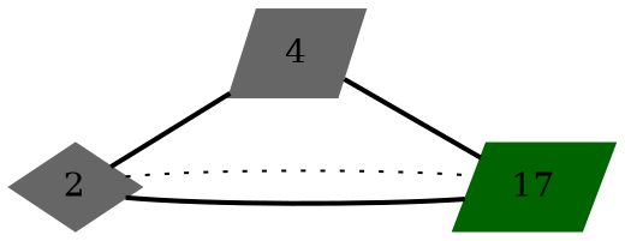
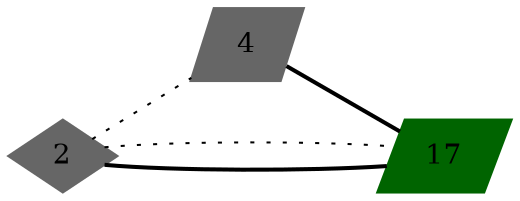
  graph {
    rankdir=LR
    node [color=gray40 style=filled shape=parallelogram]
    edge [style=dotted]
    2 [super="+1+3+5+6+9+12+13+15+16" shape=diamond]
    4 [super="+3+5+7+10+12+14+20"]
    17 [color=darkgreen super="+19"]
-   2 -- 4 [style=bold]
+   2 -- 4
    2 -- 17 [style=bold]
    2 -- 17
    4 -- 17 [style=bold]
  }
